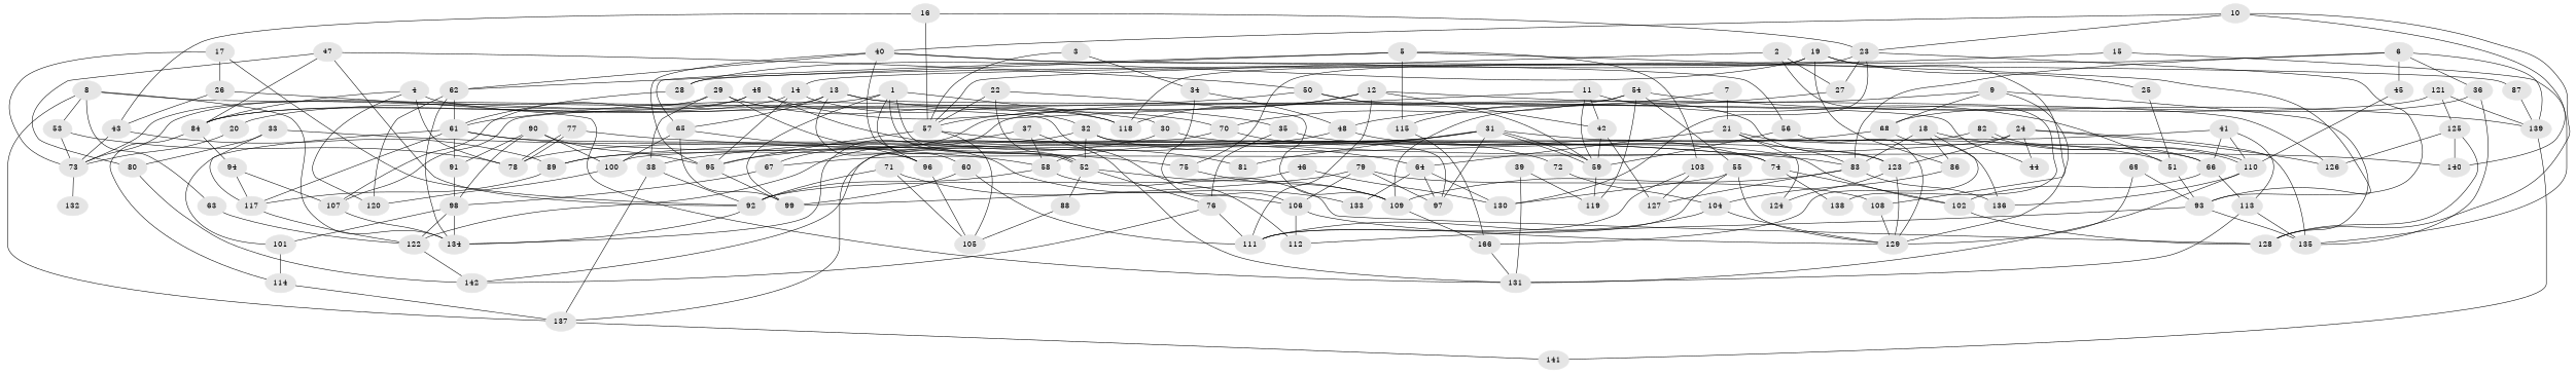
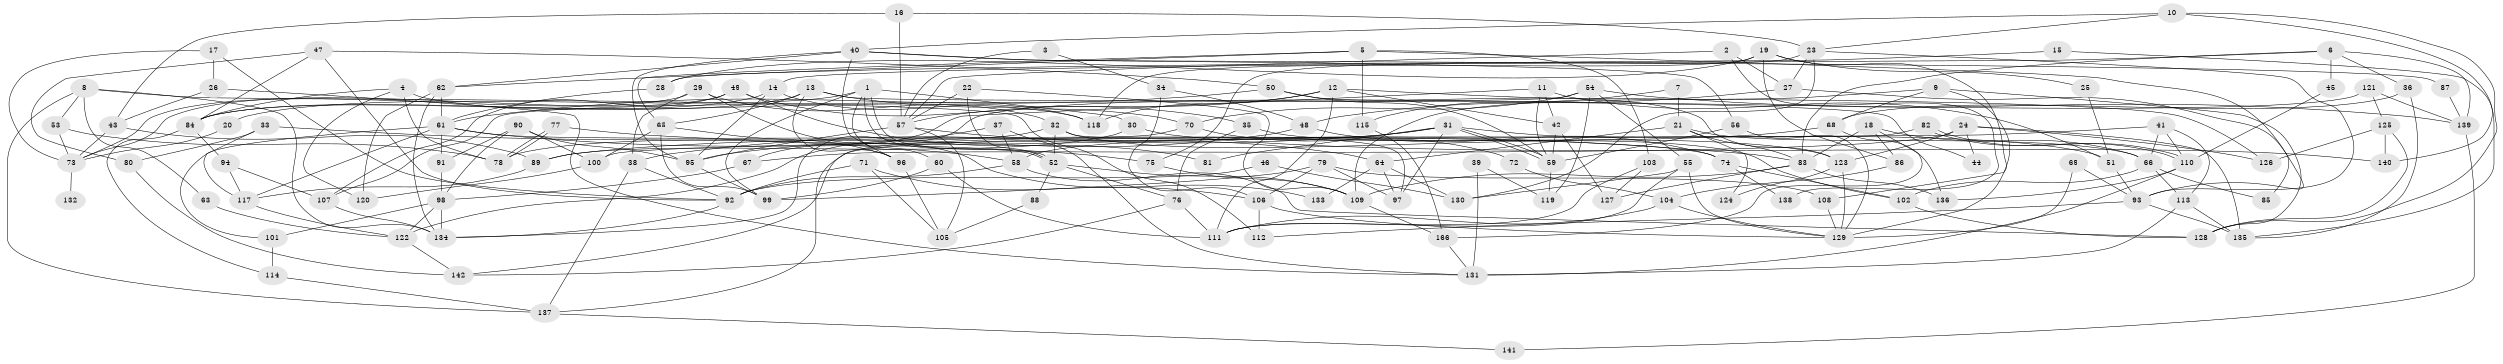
  graph {
    node [color=gray90 style=filled]
    1
    20
    30
    52
    60
    99
    73
    140
    89
    109
    76
    88
    111
    2
    27
    57
    138
    48
+   85
    95
    64
    105
    3
    34
    106
    4
    78
    84
    118
    120
    94
    114
    5
    62
    65
    93
    103
    115
    134
    61
    96
    100
    112
    135
    127
    n46 [label=166]
    6
    14
    36
    45
    83
    139
    68
    110
    136
    141
    7
    21
    66
    124
    8
    53
    63
    137
    122
    9
    128
    129
    10
    23
    40
    75
    130
    56
    87
    11
    42
    51
    59
    67
    119
    98
    12
    126
    13
    35
    44
    123
    15
    28
    16
    43
    17
    26
    92
    131
    132
    18
    86
    102
    113
    104
    19
    25
    108
    133
    97
    22
    24
    74
    117
    91
    101
    29
    32
    38
    31
    58
    81
    33
    80
    142
    37
    39
    41
    46
    47
    50
    49
    70
    107
    72
    54
    55
    69
    71
    77
    79
    82
    90
    121
    125
    1 -- 20
    1 -- 30
    1 -- 52
    1 -- 52
    1 -- 60
    1 -- 99
    20 -- 73
    30 -- 140
    30 -- 89
    52 -- 109
    52 -- 76
    52 -- 88
    60 -- 99
    60 -- 111
    73 -- 132
    89 -- 117
    109 -- n46
    76 -- 111
    76 -- 142
    88 -- 105
    2 -- 27
    2 -- 57
    2 -- 138
    27 -- 48
+   27 -- 85
    57 -- 95
    57 -- 64
    57 -- 105
    48 -- 95
    48 -- 74
    95 -- 99
    64 -- 130
    64 -- 133
    64 -- 97
    3 -- 57
    3 -- 34
    34 -- 48
    34 -- 106
    106 -- 112
    106 -- 129
    4 -- 78
    4 -- 84
    4 -- 118
    4 -- 120
    84 -- 94
    84 -- 114
    94 -- 117
    94 -- 107
    114 -- 137
    5 -- 62
    5 -- 65
    5 -- 93
    5 -- 103
    5 -- 115
    62 -- 120
    62 -- 134
    62 -- 61
    65 -- 99
    65 -- 96
    65 -- 100
    93 -- 112
    93 -- 135
    103 -- 111
    103 -- 127
    115 -- n46
    61 -- 75
    61 -- 74
    61 -- 117
    61 -- 91
    61 -- 101
    96 -- 105
    100 -- 120
    n46 -- 131
    6 -- 14
    6 -- 36
    6 -- 45
    6 -- 83
    6 -- 139
    14 -- 95
    14 -- 84
    14 -- 118
    36 -- 135
    36 -- 68
    45 -- 110
    83 -- 109
    83 -- 127
    83 -- 136
    139 -- 141
    68 -- 89
    68 -- 136
    110 -- 136
    110 -- 131
    7 -- 115
    7 -- 21
    21 -- 64
    21 -- 83
    21 -- 66
    21 -- 124
+   66 -- 85
    66 -- 102
    66 -- 113
    8 -- 134
    8 -- 112
    8 -- 53
    8 -- 63
    8 -- 137
    53 -- 73
    53 -- 78
    63 -- 122
    137 -- 141
    122 -- 142
    9 -- 109
    9 -- 68
    9 -- 128
    9 -- 129
    10 -- 140
    10 -- 128
    10 -- 23
    10 -- 40
    23 -- 27
    23 -- 93
    23 -- 75
    23 -- 130
    40 -- 95
    40 -- 62
    40 -- 96
    40 -- 56
    40 -- 87
    75 -- 109
    56 -- 129
    56 -- 59
    87 -- 139
    11 -- 42
    11 -- 51
    11 -- 59
    11 -- 67
    42 -- 127
    42 -- 59
    51 -- 93
    59 -- 119
    67 -- 98
    98 -- 134
    98 -- 122
    98 -- 101
    12 -- 111
    12 -- 57
    12 -- 118
    12 -- 42
    12 -- 126
    13 -- 84
    13 -- 65
    13 -- 96
    13 -- 35
    13 -- 44
    35 -- 76
    35 -- 123
    123 -- 124
    123 -- 129
    15 -- 135
    15 -- 28
    28 -- 61
    16 -- 57
    16 -- 23
    16 -- 43
    43 -- 73
    43 -- 89
    17 -- 73
    17 -- 26
    17 -- 92
    26 -- 43
    26 -- 131
    92 -- 134
    18 -- n46
    18 -- 83
    18 -- 66
    18 -- 86
    86 -- 104
    102 -- 128
    113 -- 135
    113 -- 131
    104 -- 111
    104 -- 129
    19 -- 118
    19 -- 28
    19 -- 86
    19 -- 25
    19 -- 108
    25 -- 51
    108 -- 129
    22 -- 52
    22 -- 109
    22 -- 57
    24 -- 135
    24 -- 67
    24 -- 126
    24 -- 44
    24 -- 123
    74 -- 138
    74 -- 102
    117 -- 122
    91 -- 98
    101 -- 114
    29 -- 73
    29 -- 133
    29 -- 32
    29 -- 38
    32 -- 52
    32 -- 78
    32 -- 102
    32 -- 97
    38 -- 137
    38 -- 92
    31 -- 51
    31 -- 59
    31 -- 59
    31 -- 97
    31 -- 38
    31 -- 58
    31 -- 81
    58 -- 128
    58 -- 92
    33 -- 117
    33 -- 58
    33 -- 80
    80 -- 142
    37 -- 122
    37 -- 131
    37 -- 58
    39 -- 119
    39 -- 131
    41 -- 100
    41 -- 110
    41 -- 66
    41 -- 113
    46 -- 130
    46 -- 92
    47 -- 84
    47 -- 92
    47 -- 80
    47 -- 50
    50 -- 61
    50 -- 59
    50 -- 123
    49 -- 73
    49 -- 81
    49 -- 70
    49 -- 107
    70 -- 137
    70 -- 72
    107 -- 134
    72 -- 104
    54 -- 139
    54 -- 119
    54 -- 70
    54 -- 107
    54 -- 55
    55 -- 111
    55 -- 129
    55 -- 130
    69 -- 93
    69 -- 129
    71 -- 105
    71 -- 106
    71 -- 92
    77 -- 78
    77 -- 78
    77 -- 83
    79 -- 99
    79 -- 106
    79 -- 108
    79 -- 97
    82 -- 110
    82 -- 110
    82 -- 142
    90 -- 95
    90 -- 100
    90 -- 98
    90 -- 91
    121 -- 134
    121 -- 139
    121 -- 125
    125 -- 140
    125 -- 128
    125 -- 126
  }
